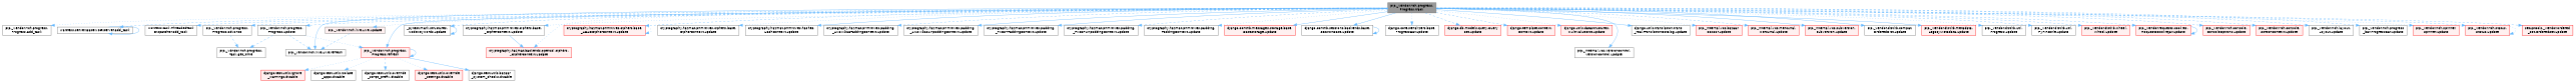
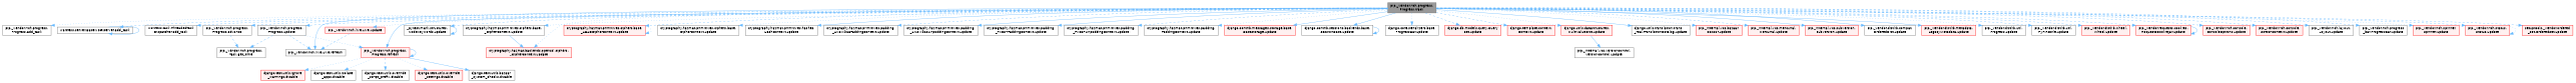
  digraph {
    rankdir=TB
    node [color=grey40 fillcolor=white fontname=Helvetica fontsize=10 shape=box style=filled]
    edge [color=steelblue1 fontname=Helvetica fontsize=10 labelfontname=Helvetica labelfontsize=10 style=dashed]
    n1 [color=gray40 fillcolor=grey60 fontcolor=black height=0.2 label="pip._vendor.rich.progress.\lProgress.track" width=0.4]
    n2 [height=0.2 label="pip._vendor.rich.progress.\lProgress.add_task" width=0.4]
    n3 [height=0.2 label="waitress.server.BaseWSGIServer.add_task" width=0.4]
    n4 [height=0.2 label="waitress.task.ThreadedTask\lDispatcher.add_task" width=0.4]
    n5 [height=0.2 label="pip._vendor.rich.progress.\lProgress.advance" width=0.4]
    n6 [height=0.2 label="pip._vendor.rich.live.Live.refresh" width=0.4]
    n7 [color=red fillcolor="#FFF0F0" height=0.2 label="pip._vendor.rich.progress.\lProgress.refresh" width=0.4]
    n8 [height=0.2 label="_pytest.mark.structures.\lNodeKeywords.update" width=0.4]
    n9 [color=red fillcolor="#FFF0F0" height=0.2 label="cryptography.hazmat.backends.openssl.ciphers.\l_CipherContext.update" width=0.4]
    n10 [color=red fillcolor="#FFF0F0" height=0.2 label="cryptography.hazmat.primitives.ciphers.base.\l_AEADCipherContext.update" width=0.4]
    n11 [height=0.2 label="cryptography.hazmat.primitives.ciphers.base.\l_CipherContext.update" width=0.4]
    n12 [height=0.2 label="cryptography.hazmat.primitives.ciphers.base.\lCipherContext.update" width=0.4]
    n13 [height=0.2 label="cryptography.hazmat.primitives.hashes.\lHashContext.update" width=0.4]
    n14 [height=0.2 label="cryptography.hazmat.primitives.padding.\l_ANSIX923PaddingContext.update" width=0.4]
    n15 [height=0.2 label="cryptography.hazmat.primitives.padding.\l_ANSIX923UnpaddingContext.update" width=0.4]
    n16 [height=0.2 label="cryptography.hazmat.primitives.padding.\l_PKCS7PaddingContext.update" width=0.4]
    n17 [height=0.2 label="cryptography.hazmat.primitives.padding.\l_PKCS7UnpaddingContext.update" width=0.4]
    n18 [height=0.2 label="cryptography.hazmat.primitives.padding.\lPaddingContext.update" width=0.4]
    n19 [color=red fillcolor="#FFF0F0" height=0.2 label="django.contrib.messages.storage.base.\lBaseStorage.update" width=0.4]
    n20 [height=0.2 label="django.contrib.sessions.backends.base.\lSessionBase.update" width=0.4]
    n21 [height=0.2 label="django.core.serializers.base.\lProgressBar.update" width=0.4]
    n22 [color=red fillcolor="#FFF0F0" height=0.2 label="django.db.models.query.Query\lSet.update" width=0.4]
    n23 [color=red fillcolor="#FFF0F0" height=0.2 label="django.template.context.\lContext.update" width=0.4]
    n24 [color=red fillcolor="#FFF0F0" height=0.2 label="django.utils.datastructures.\lMultiValueDict.update" width=0.4]
    n25 [height=0.2 label="django.utils.translation.trans\l_real.TranslationCatalog.update" width=0.4]
    n26 [color=red fillcolor="#FFF0F0" height=0.2 label="pip._internal.vcs.bazaar.\lBazaar.update" width=0.4]
    n27 [color=red fillcolor="#FFF0F0" height=0.2 label="pip._internal.vcs.mercurial.\lMercurial.update" width=0.4]
    n28 [color=red fillcolor="#FFF0F0" height=0.2 label="pip._internal.vcs.subversion.\lSubversion.update" width=0.4]
    n29 [height=0.2 label="pip._internal.vcs.versioncontrol.\lVersionControl.update" width=0.4]
    n30 [height=0.2 label="pip._vendor.distlib.compat.\lOrderedDict.update" width=0.4]
    n31 [color=red fillcolor="#FFF0F0" height=0.2 label="pip._vendor.distlib.metadata.\lLegacyMetadata.update" width=0.4]
    n32 [height=0.2 label="pip._vendor.distlib.util.\lProgress.update" width=0.4]
    n33 [height=0.2 label="pip._vendor.distlib.util.\lPyPIRCFile.update" width=0.4]
    n34 [color=red fillcolor="#FFF0F0" height=0.2 label="pip._vendor.distlib.wheel.\lWheel.update" width=0.4]
    n35 [color=red fillcolor="#FFF0F0" height=0.2 label="pip._vendor.requests.cookies.\lRequestsCookieJar.update" width=0.4]
    n36 [color=red fillcolor="#FFF0F0" height=0.2 label="pip._vendor.rich.console.\lConsoleOptions.update" width=0.4]
    n37 [color=red fillcolor="#FFF0F0" height=0.2 label="pip._vendor.rich.console.\lScreenContext.update" width=0.4]
    n38 [height=0.2 label="pip._vendor.rich.layout.\lLayout.update" width=0.4]
-   n39 [fillcolor="#FFF0F0" height=0.2 label="pip._vendor.rich.live.Live.update" width=0.4]
+   n39 [color=red fillcolor="#FFF0F0" height=0.2 label="pip._vendor.rich.live.Live.update" width=0.4]
    n40 [height=0.2 label="pip._vendor.rich.progress.\lProgress.update" width=0.4]
    n41 [height=0.2 label="pip._vendor.rich.progress\l_bar.ProgressBar.update" width=0.4]
    n42 [color=red fillcolor="#FFF0F0" height=0.2 label="pip._vendor.rich.spinner.\lSpinner.update" width=0.4]
    n43 [color=red fillcolor="#FFF0F0" height=0.2 label="pip._vendor.rich.status.\lStatus.update" width=0.4]
    n44 [color=red fillcolor="#FFF0F0" height=0.2 label="setuptools._vendor.ordered\l_set.OrderedSet.update" width=0.4]
    n45 [height=0.2 label="pip._vendor.rich.progress.\lTask.get_time" width=0.4]
    n46 [color=red fillcolor="#FFF0F0" height=0.2 label="django.test.utils.ignore\l_warnings.disable" width=0.4]
    n47 [height=0.2 label="django.test.utils.isolate\l_apps.disable" width=0.4]
    n48 [height=0.2 label="django.test.utils.override\l_script_prefix.disable" width=0.4]
    n49 [color=red fillcolor="#FFF0F0" height=0.2 label="django.test.utils.override\l_settings.disable" width=0.4]
    n50 [height=0.2 label="django.test.utils.bazaar\l_system_checks.disable" width=0.4]
    n1 -> n2 [style=dotted]
    n1 -> n3
    n1 -> n4
    n1 -> n5
    n1 -> n6 [style=solid]
    n1 -> n7 [style=solid]
    n1 -> n8
    n1 -> n9 [style=dotted]
    n1 -> n10
    n1 -> n11 [style=dotted]
    n1 -> n12 [style=dotted]
    n1 -> n13 [style=solid]
    n1 -> n14
    n1 -> n15 [style=solid]
    n1 -> n16 [style=solid]
    n1 -> n17
    n1 -> n18 [style=dotted]
    n1 -> n19 [style=solid]
    n1 -> n20 [style=solid]
    n1 -> n21 [style=dotted]
    n1 -> n22
    n1 -> n23
    n1 -> n24 [style=dotted]
    n1 -> n25 [style=solid]
    n1 -> n26 [style=dotted]
    n1 -> n27
    n1 -> n28 [style=solid]
-   n1 -> n29 [style=solid]
+   n24 -> n29 [style=solid]
    n1 -> n30 [style=solid]
    n1 -> n31 [style=solid]
    n1 -> n32 [style=dotted]
    n1 -> n33
    n1 -> n34
    n1 -> n35
    n1 -> n36
    n1 -> n37
    n1 -> n38
    n1 -> n39 [style=dotted]
    n1 -> n40
    n1 -> n41
    n1 -> n42 [style=dotted]
    n1 -> n43
    n1 -> n44
    n3 -> n3 [style=solid]
    n5 -> n45
    n7 -> n7 [style=solid]
    n7 -> n46 [style=dotted]
    n7 -> n47 [style=dotted]
    n7 -> n48
    n7 -> n49 [style=dotted]
    n7 -> n50 [style=solid]
    n8 -> n8 [style=solid]
    n10 -> n10 [style=dotted]
    n11 -> n9 [style=solid]
    n20 -> n20 [style=solid]
    n35 -> n35 [style=solid]
    n39 -> n6
    n40 -> n6
    n40 -> n7 [style=dotted]
    n40 -> n45
    n43 -> n43 [style=dotted]
  }
